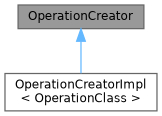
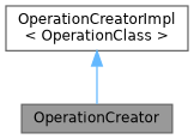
  digraph {
    node [color=gray40 fontname=Helvetica fontsize=10 shape=box style=filled]
    n1 [fillcolor=grey60 fontcolor=black height=0.2 label=OperationCreator width=0.4]
    n2 [fillcolor=white height=0.2 label="OperationCreatorImpl\l\< OperationClass \>" width=0.4]
-   n1 -> n2 [color=steelblue1 dir=back fontname=Helvetica fontsize=10 labelfontname=Helvetica labelfontsize=10 style=solid]
+   n2 -> n1 [color=steelblue1 dir=back fontname=Helvetica fontsize=10 labelfontname=Helvetica labelfontsize=10 style=solid]
  }
